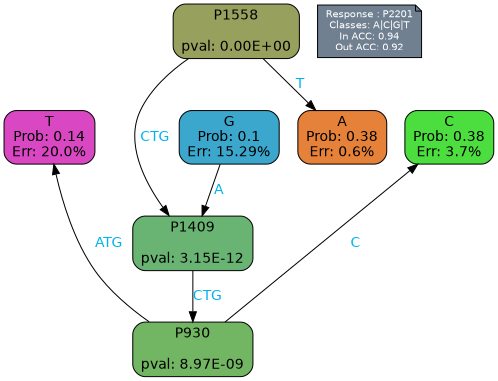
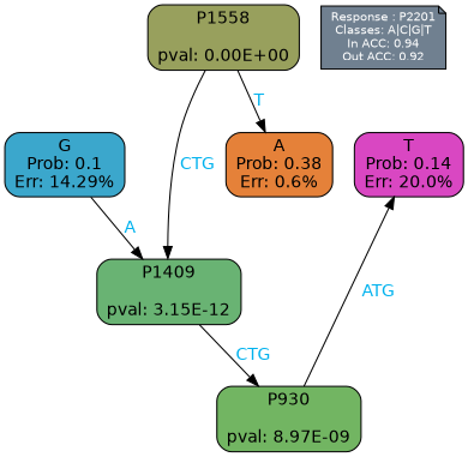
  digraph {
    ranksep=equally
    splines=polylines
    node [color=black fontname=helvetica shape=box style="filled, rounded"]
    edge [fontcolor=deepskyblue2 fontname=helvetica]
-   n1 [fillcolor="#3ba7cc" label="G\nProb: 0.1\nErr: 15.29%"]
+   n1 [fillcolor="#3ba7cc" label="G\nProb: 0.1\nErr: 14.29%"]
    n2 [fillcolor="#d947c2" label="T\nProb: 0.14\nErr: 20.0%"]
-   n3 [fillcolor="#4cde3f" label="C\nProb: 0.38\nErr: 3.7%"]
    n4 [fillcolor="#e58139" label="A\nProb: 0.38\nErr: 0.6%"]
    n5 [align=left fillcolor=slategray fontcolor=white fontsize=10 label="Response : P2201\nClasses: A|C|G|T\nIn ACC: 0.94\nOut ACC: 0.92\n" shape=note style=filled]
    n6 [fillcolor="#98a05d" label="P1558\n\npval: 0.00E+00"]
    n7 [fillcolor="#69b373" label="P1409\n\npval: 3.15E-12"]
    n8 [fillcolor="#72b562" label="P930\n\npval: 8.97E-09"]
    subgraph sub_1 {
      rank=same
      n1
      n2
-     n3
      n4
    }
    subgraph sub_2 {
      rank=same
      n5
      n6
    }
    n1 -> n7 [label=A]
    n6 -> n4 [label=T]
    n6 -> n7 [label=CTG]
    n7 -> n8 [label=CTG]
    n8 -> n2 [label=ATG]
-   n8 -> n3 [label=C]
  }
